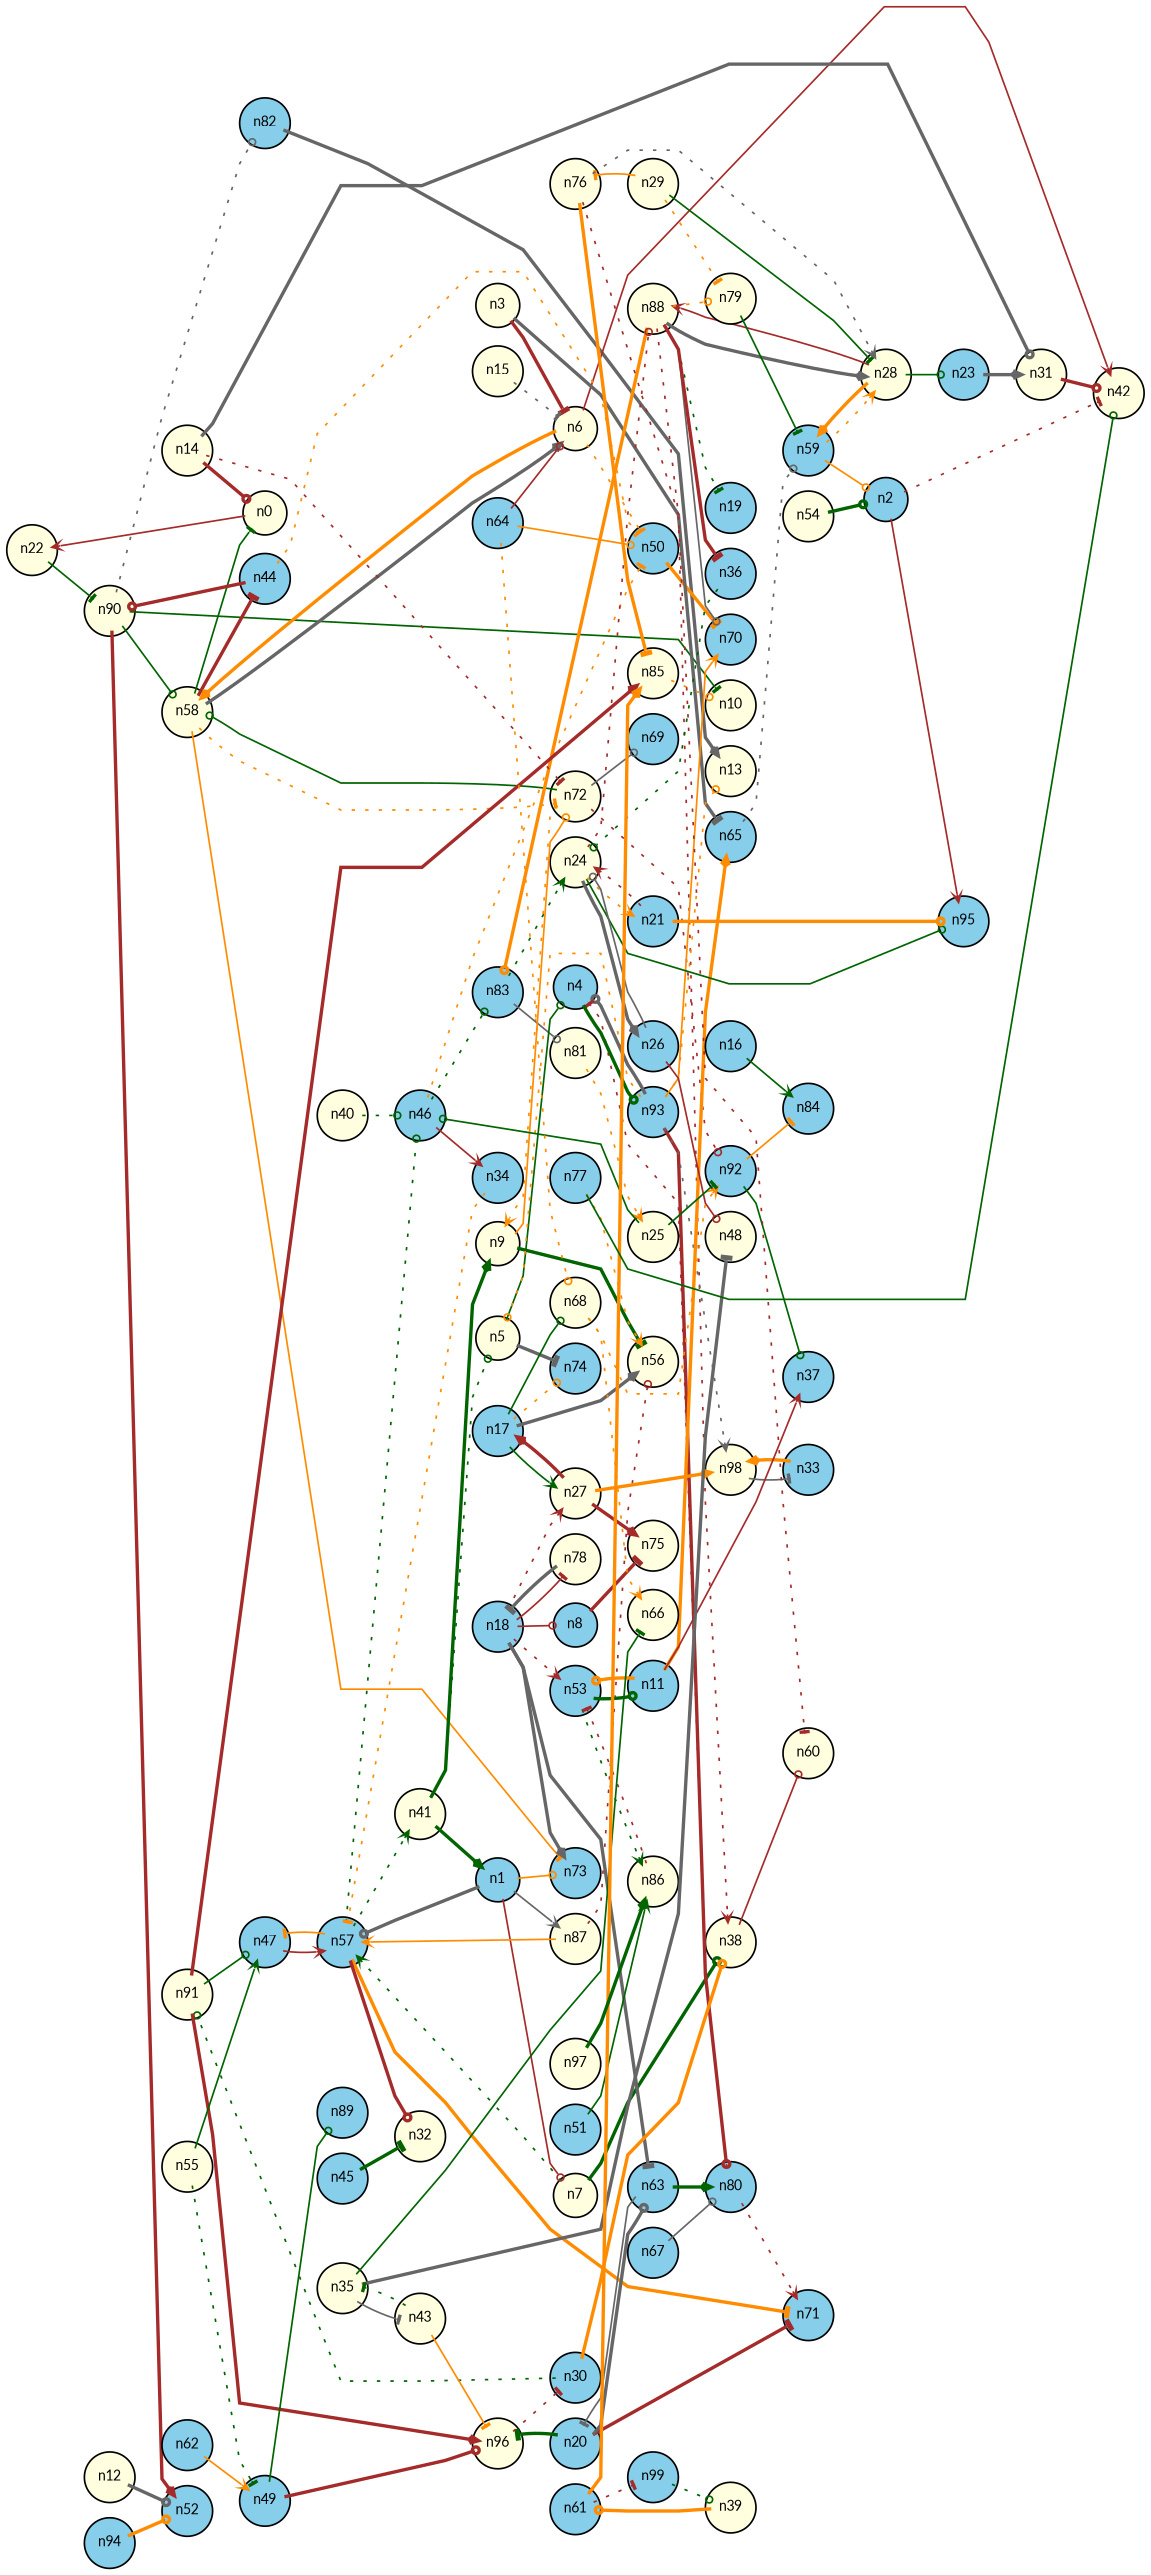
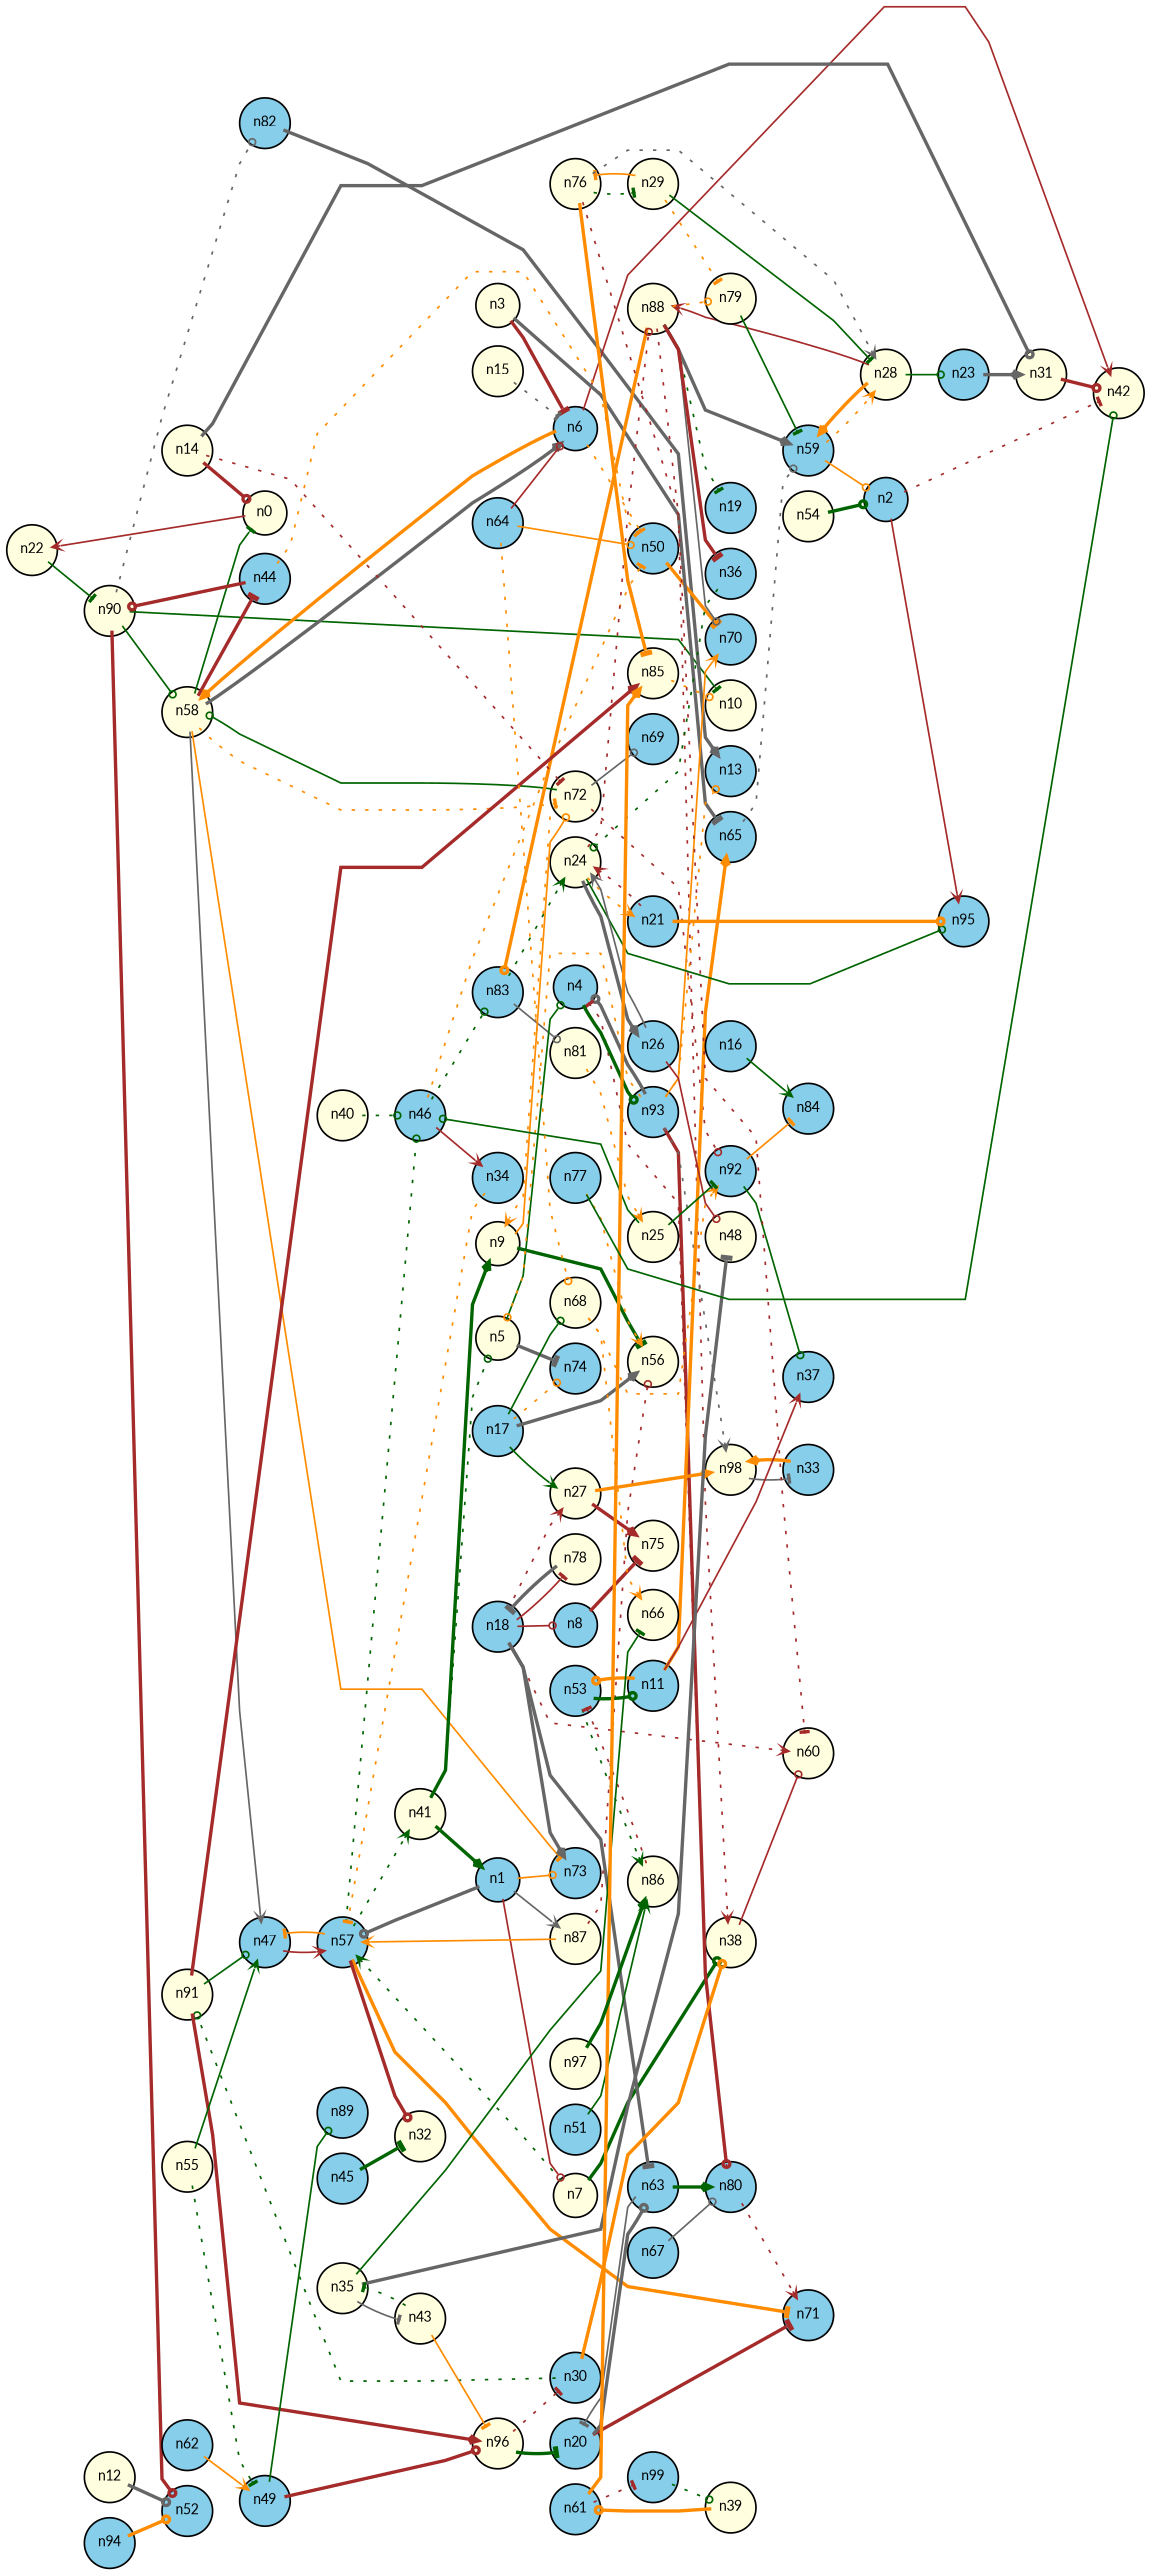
  digraph {
    fontname=Lato
    fontsize=8
    nodesep=0.22
    nodesize=0.32
    rankdir=LR
    ranksep=0.22
    splines=polyline
    node [fillcolor=skyblue fixedsize=shape fontname=Lato fontsize=8 shape=circle style=filled]
    edge [arrowhead=odot arrowsize=0.5 color=darkgreen fontname=Lato style=bold]
    n22 [fillcolor=lightyellow width=0.32]
    n90 [fillcolor=lightyellow width=0.32]
    n58 [fillcolor=lightyellow width=0.32]
    n52 [width=0.32]
    n10 [fillcolor=lightyellow width=0.32]
    n82 [width=0.32]
    n0 [fillcolor=lightyellow width=0.32]
    n47 [width=0.32]
    n73 [width=0.32]
-   n6 [fillcolor=lightyellow width=0.32]
+   n6 [width=0.32]
    n72 [fillcolor=lightyellow width=0.32]
    n44 [width=0.32]
-   n13 [fillcolor=lightyellow width=0.32]
+   n13 [width=0.32]
    n7 [fillcolor=lightyellow width=0.32]
    n38 [fillcolor=lightyellow width=0.32]
    n57 [width=0.32]
    n60 [fillcolor=lightyellow width=0.32]
    n71 [width=0.32]
    n46 [width=0.32]
    n41 [fillcolor=lightyellow width=0.32]
    n32 [fillcolor=lightyellow width=0.32]
    n50 [width=0.32]
    n83 [width=0.32]
    n34 [width=0.32]
    n1 [width=0.32]
    n5 [fillcolor=lightyellow width=0.32]
    n9 [fillcolor=lightyellow width=0.32]
    n87 [fillcolor=lightyellow width=0.32]
    n56 [fillcolor=lightyellow width=0.32]
    n2 [width=0.32]
    n42 [fillcolor=lightyellow width=0.32]
    n95 [width=0.32]
    n70 [width=0.32]
    n69 [width=0.32]
    n92 [width=0.32]
    n3 [fillcolor=lightyellow width=0.32]
    n65 [width=0.32]
    n59 [width=0.32]
    n28 [fillcolor=lightyellow width=0.32]
    n88 [fillcolor=lightyellow width=0.32]
    n23 [width=0.32]
    n93 [width=0.32]
    n80 [width=0.32]
    n98 [fillcolor=lightyellow width=0.32]
    n4 [width=0.32]
    n74 [width=0.32]
    n33 [width=0.32]
    n8 [width=0.32]
    n75 [fillcolor=lightyellow width=0.32]
    n37 [width=0.32]
    n84 [width=0.32]
    n11 [width=0.32]
    n53 [width=0.32]
    n86 [fillcolor=lightyellow width=0.32]
    n12 [fillcolor=lightyellow width=0.32]
    n14 [fillcolor=lightyellow width=0.32]
    n31 [fillcolor=lightyellow width=0.32]
    n15 [fillcolor=lightyellow width=0.32]
    n16 [width=0.32]
    n27 [fillcolor=lightyellow width=0.32]
    n17 [width=0.32]
    n68 [fillcolor=lightyellow width=0.32]
    n66 [fillcolor=lightyellow width=0.32]
    n18 [width=0.32]
    n63 [width=0.32]
    n78 [fillcolor=lightyellow width=0.32]
    n20 [width=0.32]
    n96 [fillcolor=lightyellow width=0.32]
    n30 [width=0.32]
    n91 [fillcolor=lightyellow width=0.32]
    n85 [fillcolor=lightyellow width=0.32]
    n24 [fillcolor=lightyellow width=0.32]
    n26 [width=0.32]
    n21 [width=0.32]
    n48 [fillcolor=lightyellow width=0.32]
    n19 [width=0.32]
    n36 [width=0.32]
    n79 [fillcolor=lightyellow width=0.32]
    n81 [fillcolor=lightyellow width=0.32]
    n25 [fillcolor=lightyellow width=0.32]
    n29 [fillcolor=lightyellow width=0.32]
    n76 [fillcolor=lightyellow width=0.32]
    n35 [fillcolor=lightyellow width=0.32]
    n43 [fillcolor=lightyellow width=0.32]
    n40 [fillcolor=lightyellow width=0.32]
    n45 [width=0.32]
    n49 [width=0.32]
    n89 [width=0.32]
    n51 [width=0.32]
    n54 [fillcolor=lightyellow width=0.32]
    n55 [fillcolor=lightyellow width=0.32]
    n61 [width=0.32]
    n99 [width=0.32]
    n39 [fillcolor=lightyellow width=0.32]
    n62 [width=0.32]
    n64 [width=0.32]
    n67 [width=0.32]
    n77 [width=0.32]
    n94 [width=0.32]
    n97 [fillcolor=lightyellow width=0.32]
    n22 -> n90 [arrowhead=tee style=solid]
    n90 -> n58 [style=solid]
-   n90 -> n52 [arrowhead=vee color=brown]
+   n90 -> n52 [color=brown]
    n90 -> n10 [arrowhead=tee style=solid]
    n90 -> n82 [color=gray40 style=dotted]
    n58 -> n0 [arrowhead=tee style=solid]
+   n58 -> n47 [arrowhead=vee color=gray40 style=solid]
    n58 -> n73 [arrowhead=tee color=darkorange style=solid]
    n58 -> n6 [arrowhead=vee color=gray40]
    n58 -> n72 [arrowhead=tee color=darkorange style=dotted]
    n58 -> n44 [arrowhead=tee color=brown]
    n82 -> n13 [arrowhead=vee color=gray40]
    n0 -> n22 [arrowhead=vee color=brown style=solid]
    n47 -> n57 [arrowhead=vee color=brown style=solid]
    n6 -> n58 [arrowhead=vee color=darkorange]
    n6 -> n50 [arrowhead=tee color=darkorange style=dotted]
    n6 -> n42 [arrowhead=vee color=brown style=solid]
    n72 -> n58 [style=solid]
    n72 -> n9 [arrowhead=vee color=darkorange style=dotted]
    n72 -> n69 [color=gray40 style=solid]
    n72 -> n92 [color=brown style=dotted]
    n44 -> n90 [color=brown]
    n44 -> n50 [arrowhead=tee color=darkorange style=dotted]
    n7 -> n38
    n7 -> n57 [arrowhead=vee style=dotted]
    n38 -> n60 [color=brown style=solid]
    n57 -> n47 [arrowhead=tee color=darkorange style=solid]
    n57 -> n71 [arrowhead=tee color=darkorange]
    n57 -> n46 [style=dotted]
    n57 -> n41 [arrowhead=vee style=dotted]
    n57 -> n32 [color=brown]
    n46 -> n50 [arrowhead=tee color=darkorange style=dotted]
    n46 -> n83 [style=dotted]
    n46 -> n34 [arrowhead=vee color=brown style=solid]
    n41 -> n1 [arrowhead=vee]
    n41 -> n5 [style=dotted]
    n41 -> n9 [arrowhead=vee]
    n50 -> n70 [arrowhead=tee color=darkorange]
    n83 -> n24 [arrowhead=vee style=dotted]
    n83 -> n81 [color=gray40 style=solid]
    n34 -> n57 [arrowhead=tee color=darkorange style=dotted]
    n1 -> n73 [color=darkorange style=solid]
    n1 -> n7 [color=brown style=solid]
    n1 -> n57 [color=gray40]
    n1 -> n87 [arrowhead=vee color=gray40 style=solid]
    n5 -> n4 [style=solid]
    n5 -> n74 [arrowhead=tee color=gray40]
    n9 -> n72 [color=darkorange style=solid]
    n9 -> n56 [arrowhead=tee]
    n87 -> n57 [arrowhead=vee color=darkorange style=solid]
    n87 -> n56 [color=brown style=dotted]
    n2 -> n42 [arrowhead=tee color=brown style=dotted]
    n2 -> n95 [arrowhead=vee color=brown style=solid]
    n92 -> n37 [style=solid]
    n92 -> n84 [arrowhead=tee color=darkorange style=solid]
    n3 -> n6 [arrowhead=tee color=brown]
    n3 -> n65 [arrowhead=tee color=gray40]
    n65 -> n59 [color=gray40 style=dotted]
    n59 -> n2 [color=darkorange style=solid]
    n59 -> n28 [arrowhead=vee color=darkorange style=dotted]
    n28 -> n59 [arrowhead=vee color=darkorange]
    n28 -> n88 [arrowhead=vee color=brown style=solid]
    n28 -> n23 [style=solid]
    n88 -> n38 [arrowhead=vee color=brown style=dotted]
    n88 -> n83 [color=darkorange]
    n88 -> n70 [color=gray40 style=solid]
-   n88 -> n28 [arrowhead=vee color=gray40]
+   n88 -> n59 [arrowhead=vee color=gray40]
    n88 -> n19 [arrowhead=tee style=dotted]
    n88 -> n36 [arrowhead=tee color=brown]
    n88 -> n79 [color=darkorange style=dotted]
    n23 -> n31 [arrowhead=vee color=gray40]
    n93 -> n13 [color=darkorange style=dotted]
    n93 -> n5 [color=darkorange style=dotted]
    n93 -> n70 [arrowhead=vee color=darkorange style=solid]
    n93 -> n80 [color=brown]
    n93 -> n98 [arrowhead=vee color=gray40 style=dotted]
    n93 -> n4 [color=gray40]
    n80 -> n71 [arrowhead=vee color=brown style=dotted]
    n80 -> n4 [arrowhead=tee color=brown style=dotted]
    n98 -> n33 [arrowhead=tee color=gray40 style=solid]
    n4 -> n93
    n33 -> n98 [arrowhead=vee color=darkorange]
    n8 -> n75 [arrowhead=tee color=brown]
    n11 -> n65 [arrowhead=vee color=darkorange]
    n11 -> n37 [arrowhead=vee color=brown style=solid]
    n11 -> n53 [color=darkorange]
    n53 -> n11
    n53 -> n86 [arrowhead=vee style=dotted]
    n86 -> n53 [arrowhead=tee color=brown style=dotted]
    n12 -> n52 [color=gray40]
    n14 -> n0 [color=brown]
    n14 -> n72 [arrowhead=tee color=brown style=dotted]
    n14 -> n31 [color=gray40]
    n31 -> n42 [color=brown]
    n15 -> n6 [arrowhead=tee color=gray40 style=dotted]
    n16 -> n84 [arrowhead=vee style=solid]
    n27 -> n98 [arrowhead=vee color=darkorange]
    n27 -> n75 [arrowhead=vee color=brown]
-   n27 -> n17 [arrowhead=vee color=brown]
    n17 -> n56 [arrowhead=vee color=gray40]
    n17 -> n74 [color=darkorange style=dotted]
    n17 -> n27 [arrowhead=vee style=solid]
    n17 -> n68 [style=solid]
    n68 -> n92 [arrowhead=vee color=darkorange style=dotted]
    n68 -> n66 [arrowhead=vee color=darkorange style=dotted]
    n18 -> n73 [arrowhead=vee color=gray40]
-   n18 -> n53 [arrowhead=vee color=brown style=dotted]
+   n18 -> n60 [arrowhead=vee color=brown style=dotted]
    n18 -> n8 [color=brown style=solid]
    n18 -> n27 [arrowhead=vee color=brown style=dotted]
    n18 -> n63 [arrowhead=tee color=gray40]
    n18 -> n78 [arrowhead=tee color=brown style=solid]
    n63 -> n80 [arrowhead=vee]
    n63 -> n20 [arrowhead=tee color=gray40 style=solid]
    n78 -> n18 [arrowhead=tee color=gray40]
    n20 -> n71 [arrowhead=tee color=brown]
    n20 -> n63 [color=gray40]
-   n20 -> n96 [arrowhead=tee]
+   n96 -> n20 [arrowhead=tee]
    n96 -> n30 [arrowhead=tee color=brown style=dotted]
    n30 -> n38 [color=darkorange]
    n30 -> n91 [style=dotted]
    n91 -> n47 [style=solid]
    n91 -> n96 [arrowhead=vee color=brown]
    n91 -> n85 [arrowhead=vee color=brown]
    n85 -> n10 [color=darkorange style=dotted]
    n24 -> n95 [style=solid]
    n24 -> n88 [color=brown style=dotted]
    n24 -> n26 [arrowhead=vee color=gray40]
    n24 -> n21 [arrowhead=vee color=darkorange style=dotted]
-   n26 -> n24 [color=gray40 style=solid]
+   n26 -> n24 [arrowhead=vee color=gray40 style=solid]
    n26 -> n48 [color=brown style=solid]
    n21 -> n95 [color=darkorange]
    n21 -> n24 [arrowhead=vee color=brown style=dotted]
    n36 -> n24 [style=dotted]
    n79 -> n59 [arrowhead=tee style=solid]
    n81 -> n25 [arrowhead=vee color=darkorange style=dotted]
    n25 -> n46 [style=solid]
    n25 -> n92 [arrowhead=tee style=solid]
    n29 -> n28 [arrowhead=tee style=solid]
    n29 -> n79 [arrowhead=tee color=darkorange style=dotted]
    n29 -> n76 [arrowhead=tee color=darkorange style=solid]
    n76 -> n60 [arrowhead=tee color=brown style=dotted]
    n76 -> n28 [arrowhead=vee color=gray40 style=dotted]
    n76 -> n85 [arrowhead=tee color=darkorange]
+   n76 -> n29 [arrowhead=tee style=dotted]
    n35 -> n66 [arrowhead=tee style=solid]
    n35 -> n48 [arrowhead=tee color=gray40]
    n35 -> n43 [arrowhead=tee color=gray40 style=solid]
    n43 -> n96 [arrowhead=tee color=darkorange style=solid]
    n43 -> n35 [arrowhead=tee style=dotted]
    n40 -> n46 [style=dotted]
    n45 -> n32 [arrowhead=tee]
    n49 -> n96 [color=brown]
    n49 -> n89 [style=solid]
    n51 -> n86 [arrowhead=vee style=solid]
    n54 -> n2
    n55 -> n47 [arrowhead=vee style=solid]
    n55 -> n49 [arrowhead=tee style=dotted]
    n61 -> n85 [arrowhead=vee color=darkorange]
    n61 -> n99 [arrowhead=tee color=brown style=dotted]
    n99 -> n39 [style=dotted]
    n39 -> n61 [color=darkorange]
    n62 -> n49 [arrowhead=vee color=darkorange style=solid]
    n64 -> n6 [color=brown style=solid]
    n64 -> n50 [color=darkorange style=solid]
    n64 -> n68 [color=darkorange style=dotted]
    n67 -> n80 [color=gray40 style=solid]
    n77 -> n56 [arrowhead=vee color=darkorange style=dotted]
    n77 -> n42 [style=solid]
    n94 -> n52 [color=darkorange]
    n97 -> n86 [arrowhead=vee]
  }
